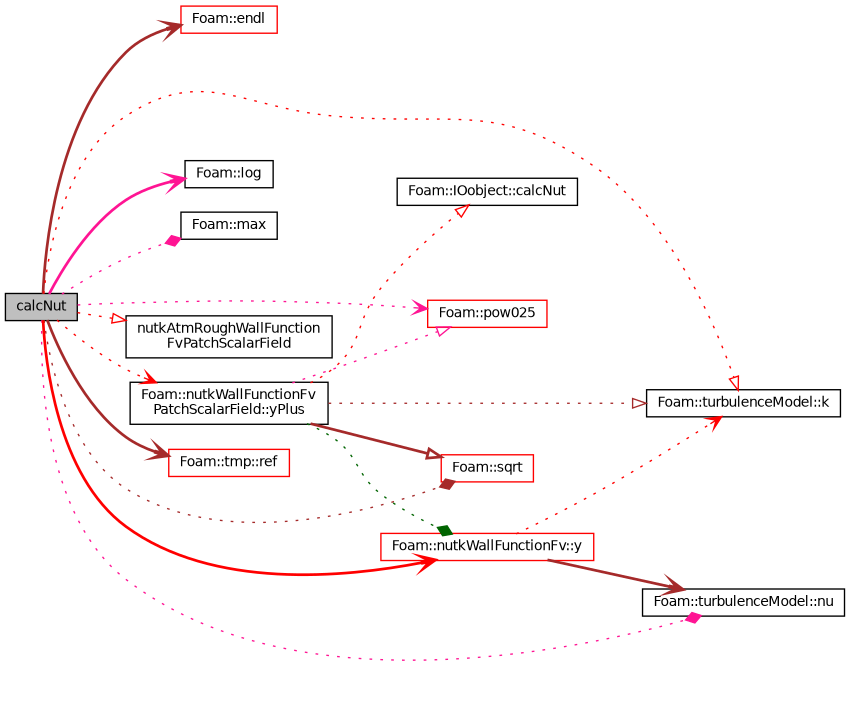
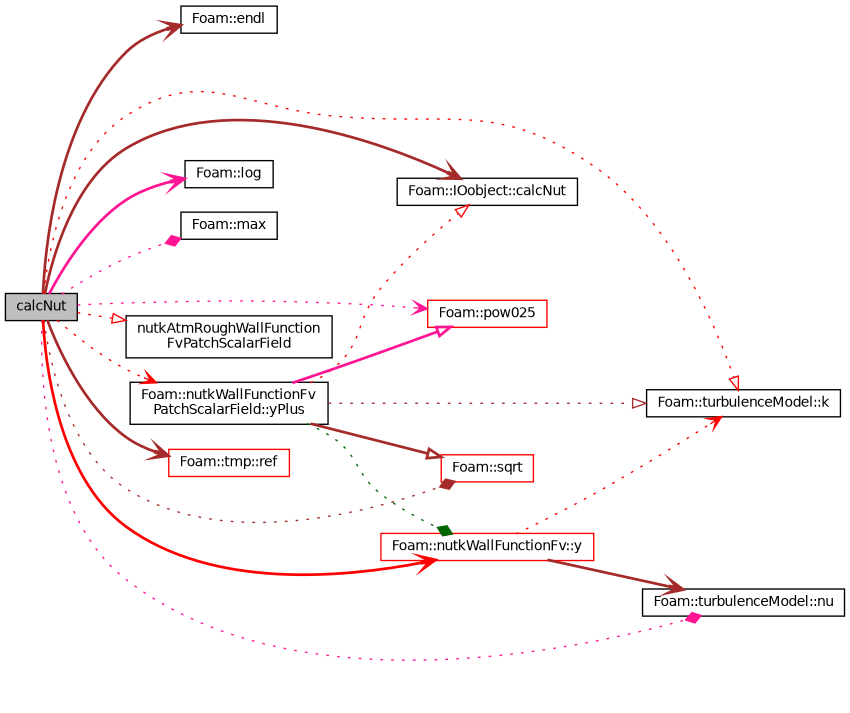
  digraph {
    rankdir=LR
    node [color=black fontname=Helvetica fontsize=10 shape=record]
    edge [arrowhead=vee color=brown fontname=Helvetica fontsize=10 labelfontname=Helvetica labelfontsize=10 style=dotted]
    n1 [fillcolor=grey75 fontcolor=black height=0.2 label=calcNut style=filled width=0.4]
-   n2 [color=red height=0.2 label="Foam::endl" width=0.4]
+   n2 [height=0.2 label="Foam::endl" width=0.4]
    n3 [height=0.2 label="Foam::IOobject::calcNut" width=0.4]
    n4 [height=0.2 label="Foam::turbulenceModel::k" width=0.4]
    n5 [height=0.2 label="Foam::log" width=0.4]
    n6 [height=0.2 label="Foam::max" width=0.4]
    n7 [height=0.2 label="Foam::turbulenceModel::nu" width=0.4]
    n8 [height=0.2 label="nutkAtmRoughWallFunction\lFvPatchScalarField" width=0.4]
    n9 [color=red height=0.2 label="Foam::pow025" width=0.4]
    n10 [color=red height=0.2 label="Foam::tmp::ref" width=0.4]
    n11 [color=red height=0.2 label="Foam::sqrt" width=0.4]
    n12 [color=red height=0.2 label="Foam::nutkWallFunctionFv::y" width=0.4]
    n13 [height=0.2 label="Foam::nutkWallFunctionFv\lPatchScalarField::yPlus" width=0.4]
    n1 -> n2 [style=bold]
+   n1 -> n3 [style=bold]
    n1 -> n4 [arrowhead=onormal color=red]
    n1 -> n5 [color=deeppink style=bold]
    n1 -> n6 [arrowhead=diamond color=deeppink]
    n1 -> n7 [arrowhead=diamond color=deeppink]
    n1 -> n8 [arrowhead=onormal color=red]
    n1 -> n9 [color=deeppink]
    n1 -> n10 [style=bold]
    n1 -> n11 [arrowhead=diamond]
    n1 -> n12 [color=red style=bold]
    n1 -> n13 [color=red]
    n12 -> n4 [color=red]
    n12 -> n7 [style=bold]
    n13 -> n3 [arrowhead=onormal color=red]
    n13 -> n4 [arrowhead=onormal]
-   n13 -> n9 [arrowhead=onormal color=deeppink]
+   n13 -> n9 [arrowhead=onormal color=deeppink style=bold]
    n13 -> n11 [arrowhead=onormal style=bold]
    n13 -> n12 [arrowhead=diamond color=darkgreen]
  }
